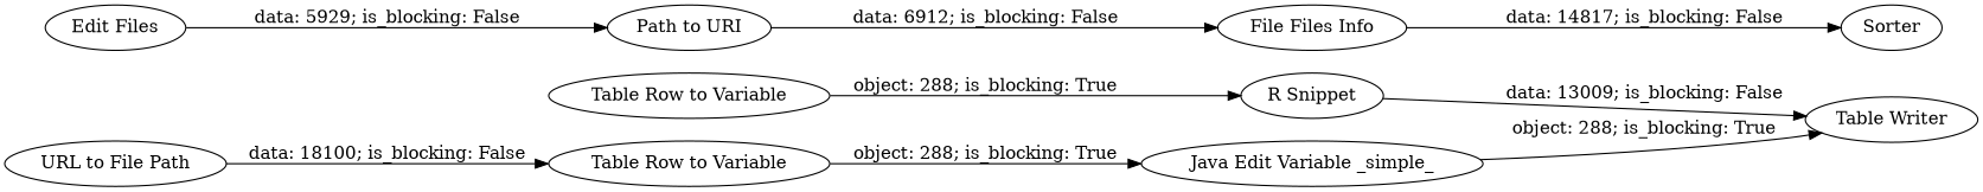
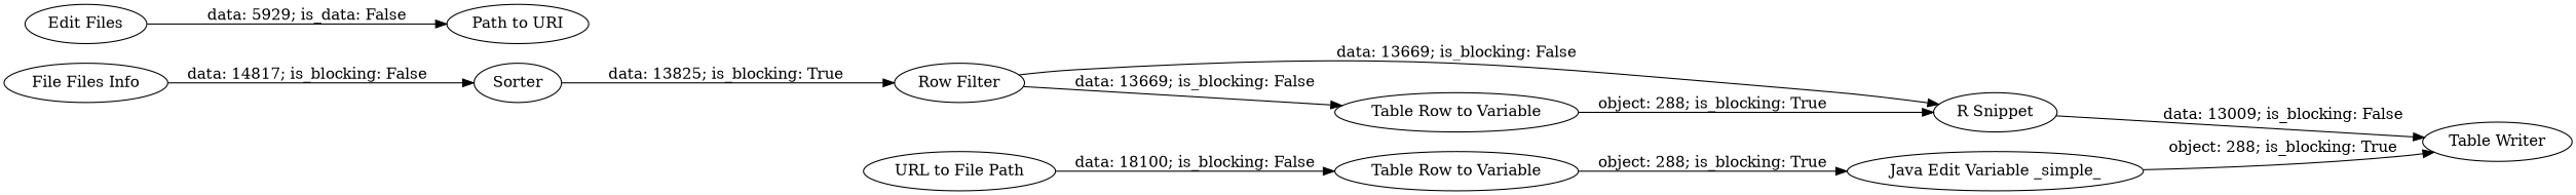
  digraph {
    rankdir=LR
    n1 [label="Table Writer"]
    n2 [label=Sorter]
+   n3 [label="Row Filter"]
    n4 [label="R Snippet"]
    n5 [label="Table Row to Variable"]
    n6 [label="URL to File Path"]
    n7 [label="Table Row to Variable"]
    n8 [label="Path to URI"]
    n9 [label="File Files Info"]
    n10 [label="Java Edit Variable _simple_"]
    n11 [label="Edit Files"]
+   n2 -> n3 [label="data: 13825; is_blocking: True"]
+   n3 -> n4 [label="data: 13669; is_blocking: False"]
+   n3 -> n5 [label="data: 13669; is_blocking: False"]
    n4 -> n1 [label="data: 13009; is_blocking: False"]
    n5 -> n4 [label="object: 288; is_blocking: True"]
    n6 -> n7 [label="data: 18100; is_blocking: False"]
    n7 -> n10 [label="object: 288; is_blocking: True"]
-   n8 -> n9 [label="data: 6912; is_blocking: False"]
    n9 -> n2 [label="data: 14817; is_blocking: False"]
    n10 -> n1 [label="object: 288; is_blocking: True"]
-   n11 -> n8 [label="data: 5929; is_blocking: False"]
+   n11 -> n8 [label="data: 5929; is_data: False"]
  }
